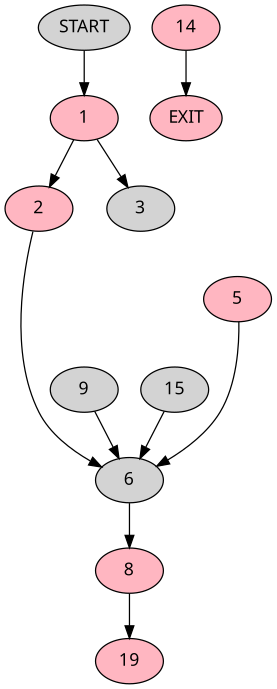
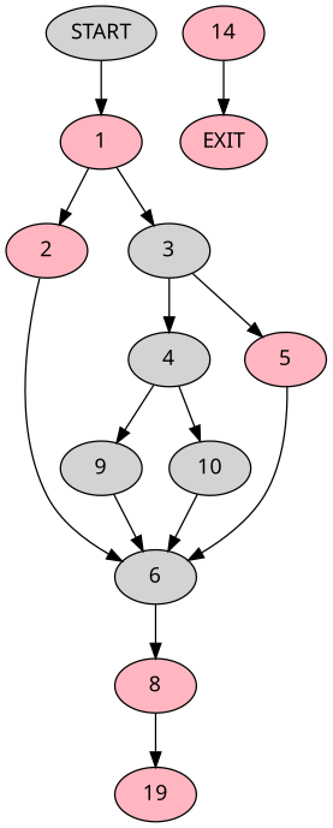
  digraph {
    fontname="Noto Sans"
    node [fillcolor=lightpink fontname="Noto Sans" style=filled]
    edge [fontname="Noto Sans"]
    n1 [fillcolor=lightgrey label=START]
    1
    2
    3 [fillcolor=lightgrey]
    n5 [label=EXIT]
    6 [fillcolor=lightgrey]
+   4 [fillcolor=lightgrey]
    5
    8
    9 [fillcolor=lightgrey]
-   10 [fillcolor=lightgrey label=15]
+   10 [fillcolor=lightgrey]
    n12 [label=19]
    14
    n1 -> 1
    1 -> 2
    1 -> 3
    2 -> 6
+   3 -> 4
+   3 -> 5
    6 -> 8
+   4 -> 9
+   4 -> 10
    5 -> 6
    8 -> n12
    9 -> 6
    10 -> 6
    14 -> n5
  }
